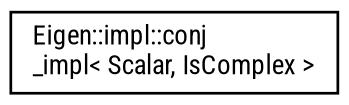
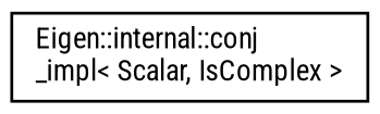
  digraph {
    rankdir=LR
    fontname="Roboto Condensed"
-   n1 [color=black fillcolor=white fontname="Roboto Condensed" fontsize=10 height=0.2 label="Eigen::impl::conj\l_impl\< Scalar, IsComplex \>" shape=record style=filled width=0.4]
+   n1 [color=black fillcolor=white fontname="Roboto Condensed" fontsize=10 height=0.2 label="Eigen::internal::conj\l_impl\< Scalar, IsComplex \>" shape=record style=filled width=0.4]
  }
